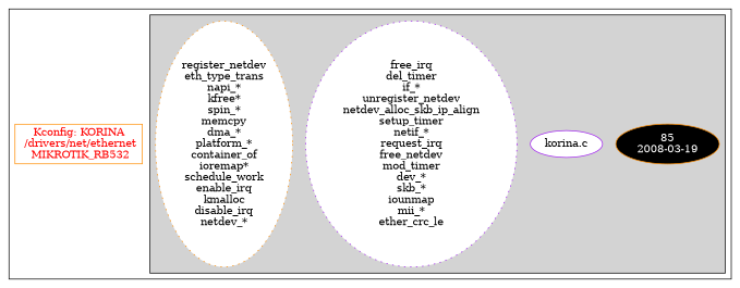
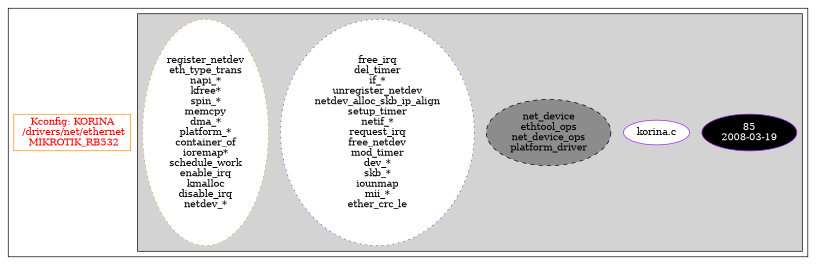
  digraph {
    ranksep=2
    splines=ortho
    node [fillcolor=white fontcolor=black style=filled color=darkorange shape=ellipse]
-   n1 [fillcolor=black fontcolor=white label="85\n2008-03-19"]
+   n1 [fillcolor=black fontcolor=white label="85\n2008-03-19" color=purple]
    n2 [label="korina.c\n" color=purple]
+   n3 [fillcolor=grey55 label="net_device\nethtool_ops\nnet_device_ops\nplatform_driver\n" style="filled,dashed" color=black]
    n4 [label="free_irq\ndel_timer\nif_*\nunregister_netdev\nnetdev_alloc_skb_ip_align\nsetup_timer\nnetif_*\nrequest_irq\nfree_netdev\nmod_timer\ndev_*\nskb_*\niounmap\nmii_*\nether_crc_le\n" style="filled,dotted" color=purple]
    n5 [label="register_netdev\neth_type_trans\nnapi_*\nkfree*\nspin_*\nmemcpy\ndma_*\nplatform_*\ncontainer_of\nioremap*\nschedule_work\nenable_irq\nkmalloc\ndisable_irq\nnetdev_*\n" style="filled,dotted"]
    n6 [fontcolor=red label="Kconfig: KORINA\n /drivers/net/ethernet\n  MIKROTIK_RB532 " shape=box fillcolor="" style=""]
    subgraph cluster_1 {
      n6
      subgraph cluster_2 {
        style=filled
        n1
        n2
+       n3
        n4
        n5
      }
    }
  }
